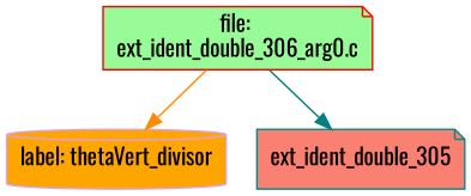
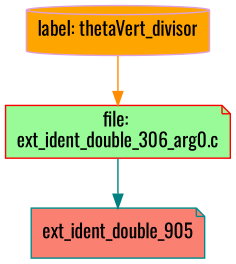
  digraph {
    fontname=Oswald
    node [fontname=Oswald shape=note style=filled]
    edge [fontname=Oswald]
    n1 [color=red fillcolor=palegreen label="file: \next_ident_double_306_arg0.c"]
    n2 [color=plum fillcolor=orange label="label: thetaVert_divisor" shape=cylinder]
-   n3 [color=cyan4 fillcolor=salmon label=ext_ident_double_305]
-   n1 -> n2 [color=darkorange]
+   n3 [color=cyan4 fillcolor=salmon label=ext_ident_double_905]
+   n2 -> n1 [color=darkorange]
    n1 -> n3 [color=teal]
  }
